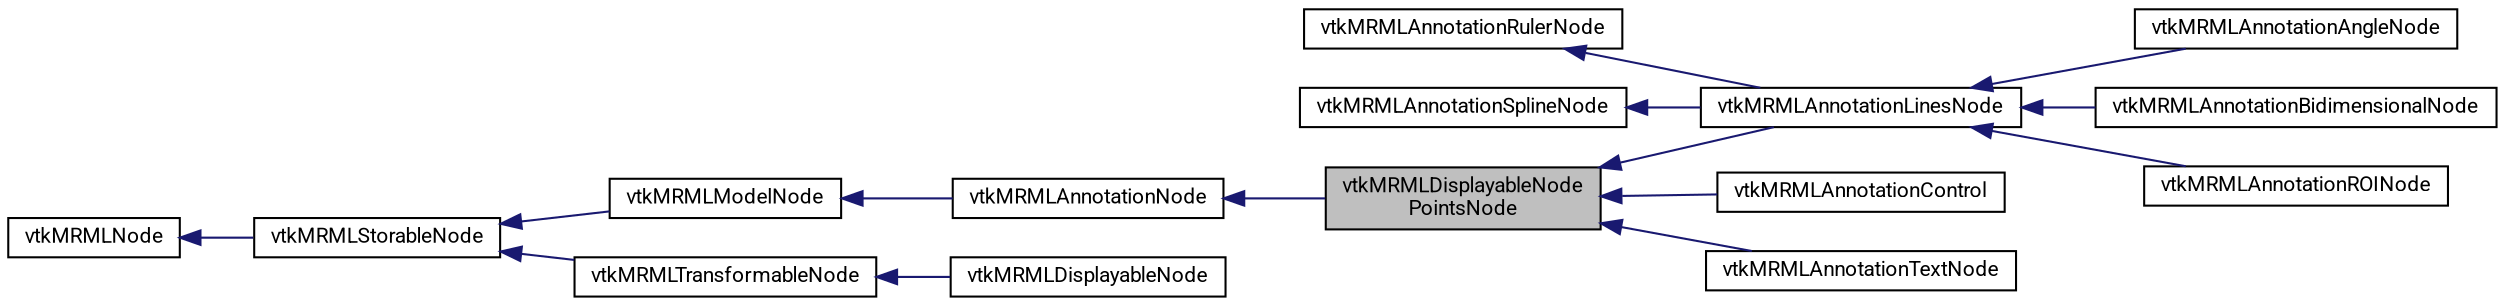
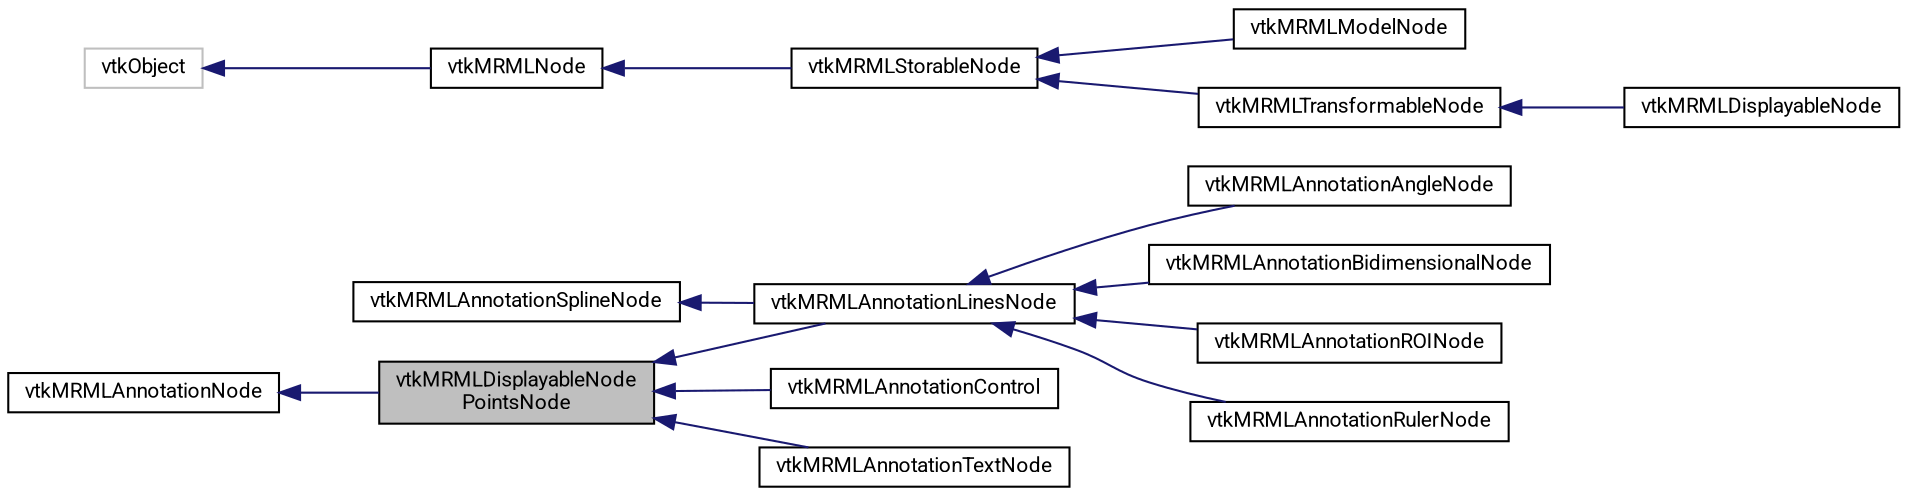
  digraph {
    fontname=Roboto
    rankdir=LR
    node [color=black fontname=Roboto fontsize=10 shape=record]
    edge [color=midnightblue dir=back fontname=Roboto fontsize=10 labelfontname=Helvetica labelfontsize=10 style=solid]
    n1 [fillcolor=grey75 fontcolor=black height=0.2 label="vtkMRMLDisplayableNode\lPointsNode" style=filled width=0.4]
    n2 [height=0.2 label=vtkMRMLAnnotationControl width=0.4]
    n3 [height=0.2 label=vtkMRMLAnnotationLinesNode width=0.4]
    n4 [height=0.2 label=vtkMRMLAnnotationTextNode width=0.4]
    n5 [height=0.2 label=vtkMRMLAnnotationAngleNode width=0.4]
    n6 [height=0.2 label=vtkMRMLAnnotationBidimensionalNode width=0.4]
    n7 [height=0.2 label=vtkMRMLAnnotationROINode width=0.4]
    n8 [height=0.2 label=vtkMRMLAnnotationRulerNode width=0.4]
    n9 [height=0.2 label=vtkMRMLAnnotationNode width=0.4]
    n10 [height=0.2 label=vtkMRMLModelNode width=0.4]
    n11 [height=0.2 label=vtkMRMLDisplayableNode width=0.4]
    n12 [height=0.2 label=vtkMRMLTransformableNode width=0.4]
    n13 [height=0.2 label=vtkMRMLStorableNode width=0.4]
    n14 [height=0.2 label=vtkMRMLNode width=0.4]
+   n15 [color=grey75 height=0.2 label=vtkObject width=0.4]
    n16 [height=0.2 label=vtkMRMLAnnotationSplineNode width=0.4]
    n1 -> n2
    n1 -> n3
    n1 -> n4
    n3 -> n5
    n3 -> n6
    n3 -> n7
-   n8 -> n3
+   n3 -> n8
    n9 -> n1
-   n10 -> n9
    n12 -> n11
    n13 -> n10
    n13 -> n12
    n14 -> n13
+   n15 -> n14
    n16 -> n3
  }
